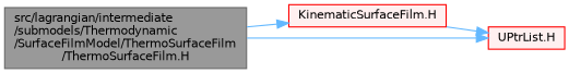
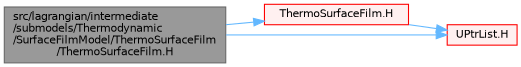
  digraph {
    rankdir=LR
    node [color=red fillcolor="#FFF0F0" fontname=Helvetica fontsize=10 shape=box style=filled]
    edge [color=steelblue1 fontname=Helvetica fontsize=10 labelfontname=Helvetica labelfontsize=10 style=solid]
    n1 [color=gray40 fillcolor=grey60 fontcolor=black height=0.2 label="src/lagrangian/intermediate\l/submodels/Thermodynamic\l/SurfaceFilmModel/ThermoSurfaceFilm\l/ThermoSurfaceFilm.H" width=0.4]
-   n2 [height=0.2 label="KinematicSurfaceFilm.H" width=0.4]
+   n2 [height=0.2 label="ThermoSurfaceFilm.H" width=0.4]
    n3 [height=0.2 label="UPtrList.H" width=0.4]
    n1 -> n2
    n1 -> n3
    n2 -> n3
  }
